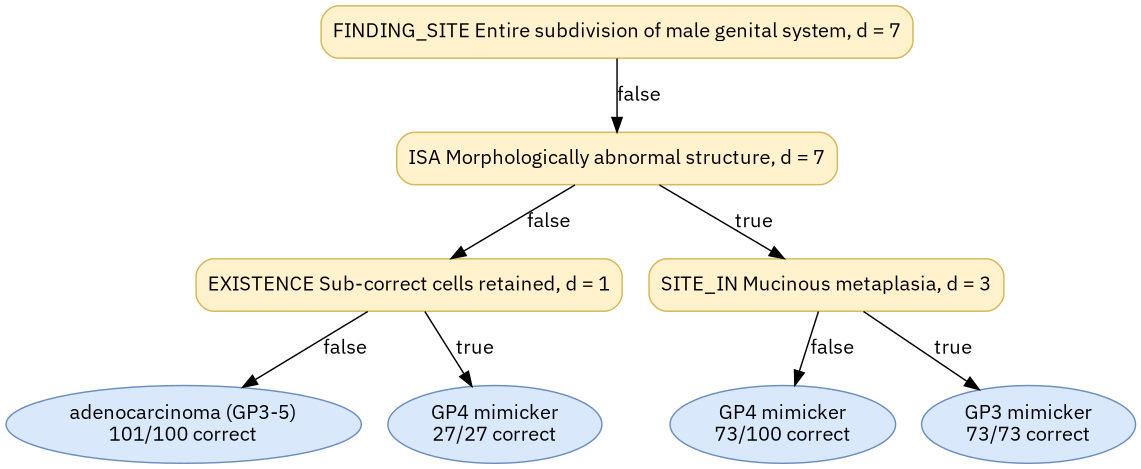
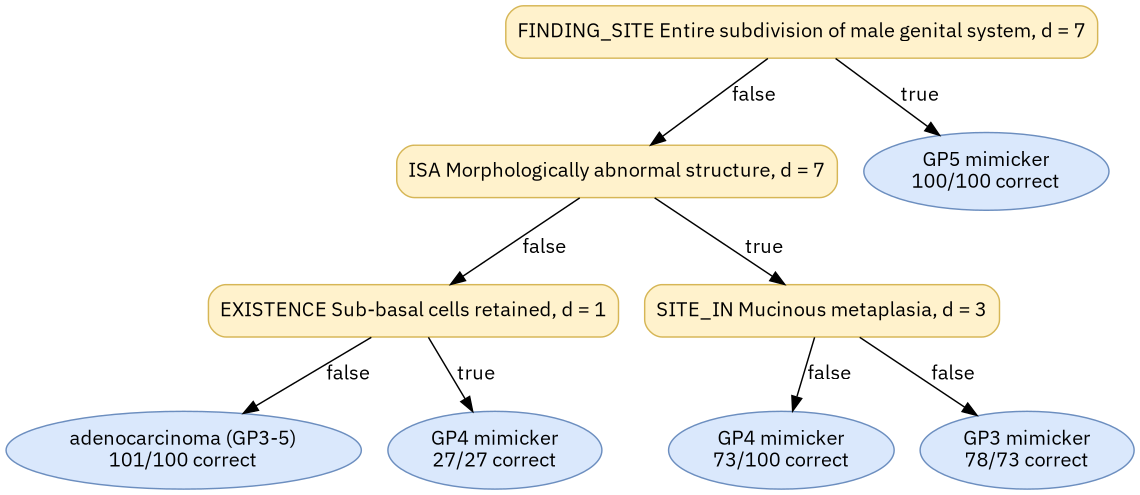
  digraph {
    fontname="IBM Plex Sans"
    node [color="#6C8EBF" fillcolor="#DAE8FC" fontname="IBM Plex Sans" shape=ellipse style="rounded,filled"]
    edge [fontname="IBM Plex Sans"]
    n1 [color="#D6B656" fillcolor="#FFF2CC" label="FINDING_SITE Entire subdivision of male genital system, d = 7" shape=box]
    n2 [color="#D6B656" fillcolor="#FFF2CC" label="ISA Morphologically abnormal structure, d = 7" shape=box]
-   n4 [color="#D6B656" fillcolor="#FFF2CC" label="EXISTENCE Sub-correct cells retained, d = 1" shape=box]
+   n3 [label=<GP5 mimicker<br/>100/100 correct>]
+   n4 [color="#D6B656" fillcolor="#FFF2CC" label="EXISTENCE Sub-basal cells retained, d = 1" shape=box]
    n5 [color="#D6B656" fillcolor="#FFF2CC" label="SITE_IN Mucinous metaplasia, d = 3" shape=box]
    n6 [label=<adenocarcinoma (GP3-5)<br/>101/100 correct>]
    n7 [label=<GP4 mimicker<br/>27/27 correct>]
    n8 [label=<GP4 mimicker<br/>73/100 correct>]
-   n9 [label=<GP3 mimicker<br/>73/73 correct>]
+   n9 [label=<GP3 mimicker<br/>78/73 correct>]
    n1 -> n2 [label=false]
+   n1 -> n3 [label=true]
    n2 -> n4 [label=false]
    n2 -> n5 [label=true]
    n4 -> n6 [label=false]
    n4 -> n7 [label=true]
    n5 -> n8 [label=false]
-   n5 -> n9 [label=true]
+   n5 -> n9 [label=false]
  }
